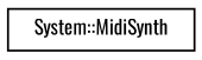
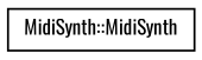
  digraph {
    rankdir=LR
    fontname=Oswald
-   n1 [color=black fillcolor=white fontname=Oswald fontsize=10 height=0.2 label="System::MidiSynth" shape=record style=filled width=0.4]
+   n1 [color=black fillcolor=white fontname=Oswald fontsize=10 height=0.2 label="MidiSynth::MidiSynth" shape=record style=filled width=0.4]
  }
